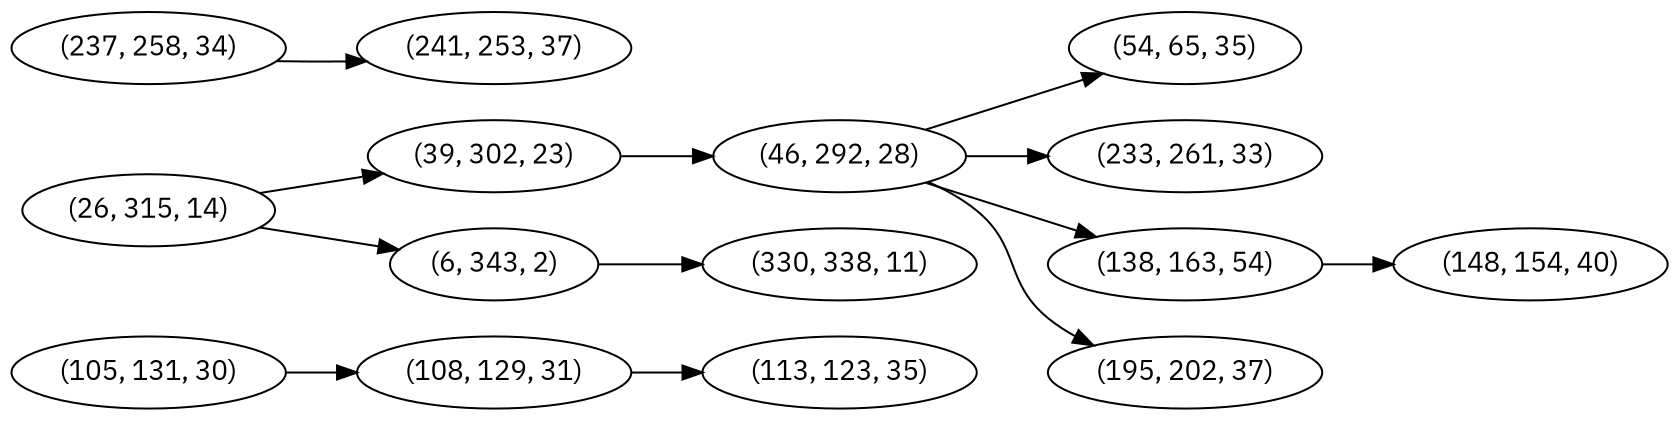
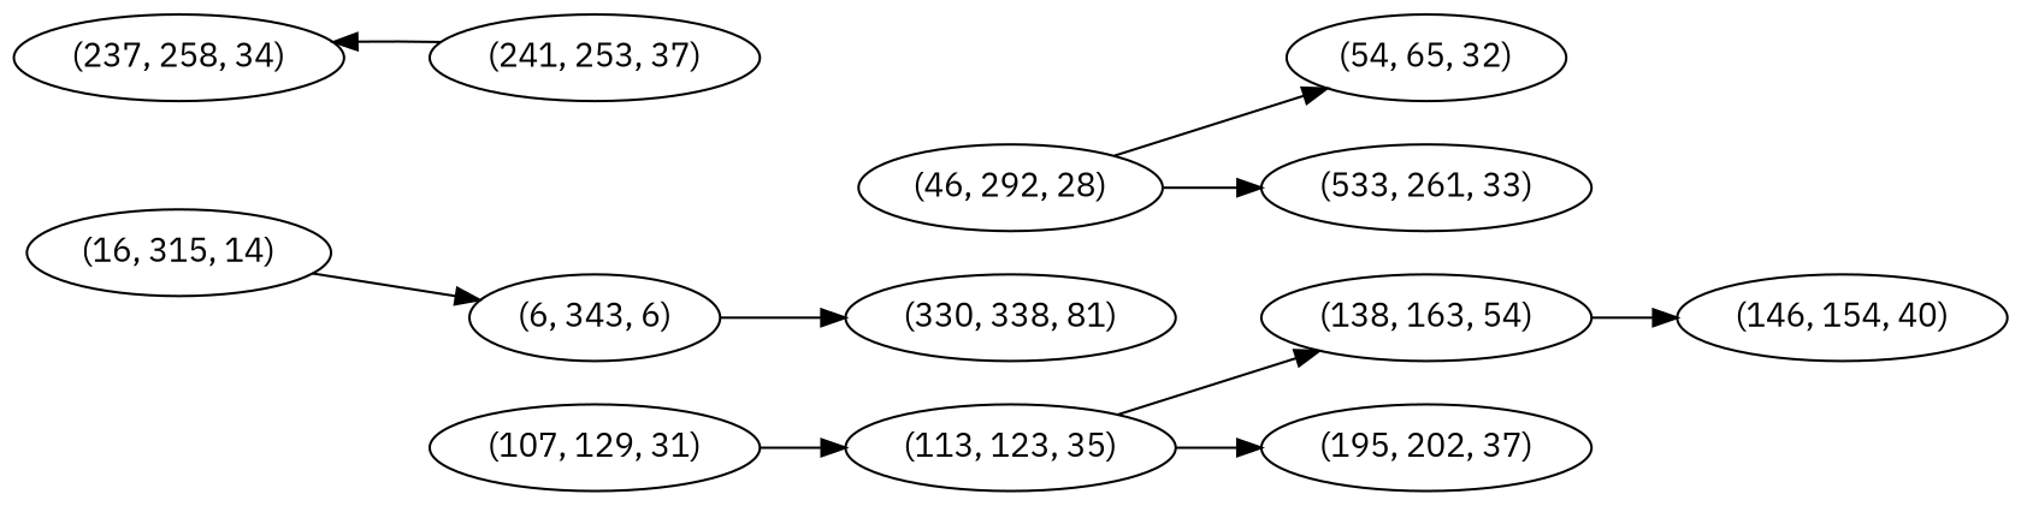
  digraph {
    fontname="IBM Plex Sans"
    rankdir=LR
    node [fontname="IBM Plex Sans"]
    edge [fontname="IBM Plex Sans"]
-   "(6, 343, 6)" [label="(6, 343, 2)"]
-   "(330, 338, 11)"
-   "(26, 315, 14)"
-   "(39, 302, 23)"
+   "(6, 343, 6)"
+   "(330, 338, 11)" [label="(330, 338, 81)"]
+   "(26, 315, 14)" [label="(16, 315, 14)"]
    "(46, 292, 28)"
-   "(54, 65, 32)" [label="(54, 65, 35)"]
+   "(54, 65, 32)"
    n7 [label="(138, 163, 54)"]
    n8 [label="(195, 202, 37)"]
-   "(233, 261, 33)"
-   "(105, 131, 30)"
-   "(107, 129, 31)" [label="(108, 129, 31)"]
-   "(146, 154, 40)" [label="(148, 154, 40)"]
+   "(233, 261, 33)" [label="(533, 261, 33)"]
+   "(107, 129, 31)"
+   "(146, 154, 40)"
    "(113, 123, 35)"
    "(237, 258, 34)"
    "(241, 253, 37)"
    "(6, 343, 6)" -> "(330, 338, 11)"
    "(26, 315, 14)" -> "(6, 343, 6)"
-   "(26, 315, 14)" -> "(39, 302, 23)"
-   "(39, 302, 23)" -> "(46, 292, 28)"
    "(46, 292, 28)" -> "(54, 65, 32)"
-   "(46, 292, 28)" -> n7
-   "(46, 292, 28)" -> n8
+   "(113, 123, 35)" -> n7
+   "(113, 123, 35)" -> n8
    "(46, 292, 28)" -> "(233, 261, 33)"
    n7 -> "(146, 154, 40)"
-   "(105, 131, 30)" -> "(107, 129, 31)"
    "(107, 129, 31)" -> "(113, 123, 35)"
-   "(237, 258, 34)" -> "(241, 253, 37)"
+   "(241, 253, 37)" -> "(237, 258, 34)"
  }
